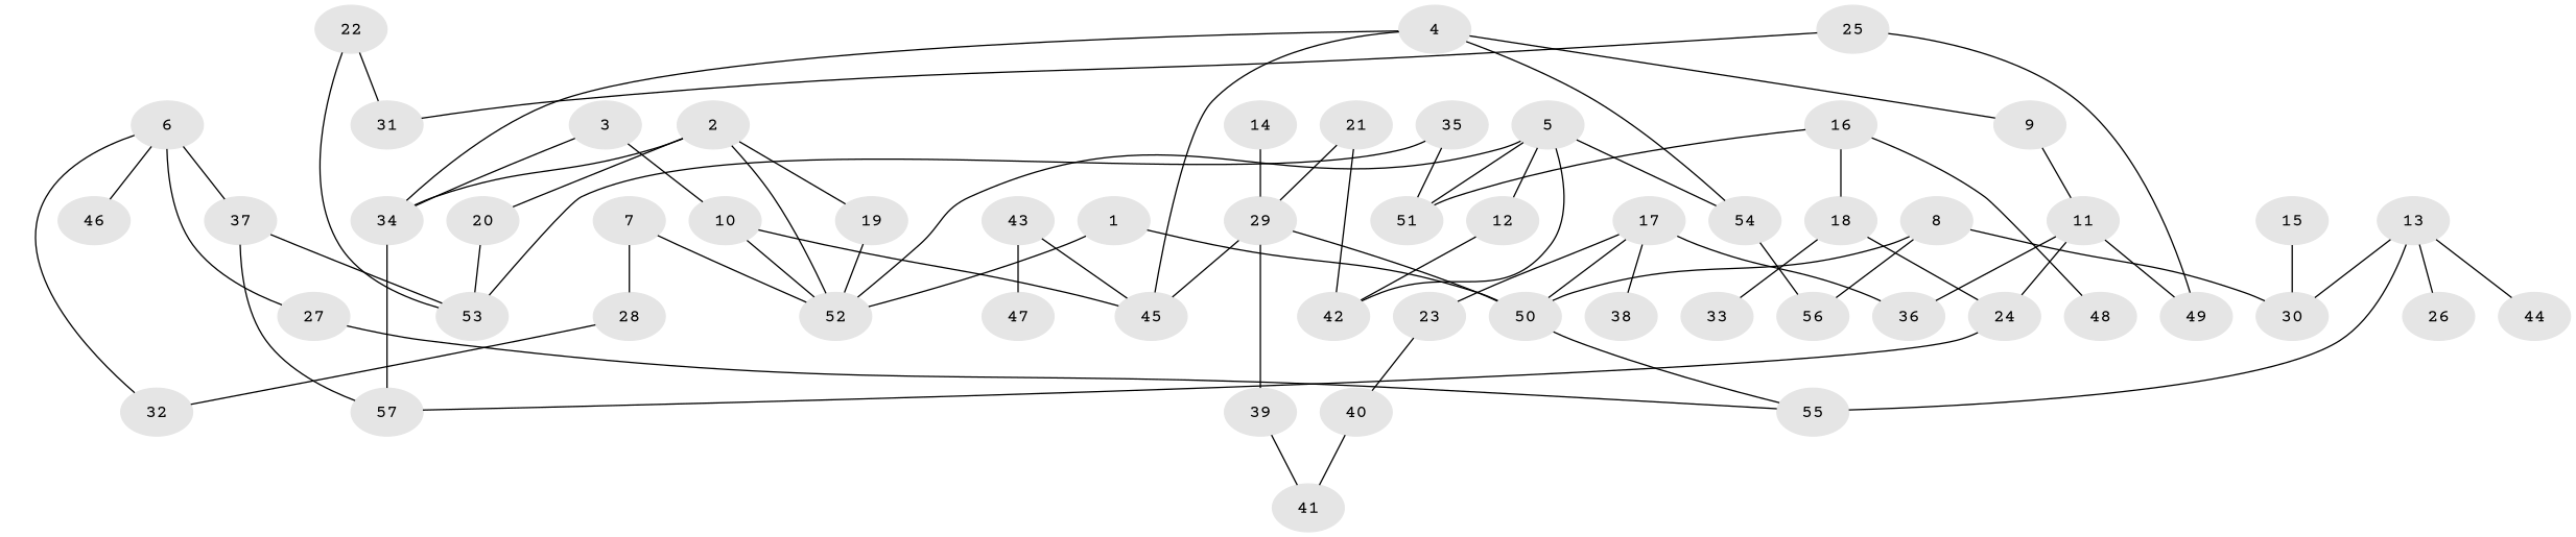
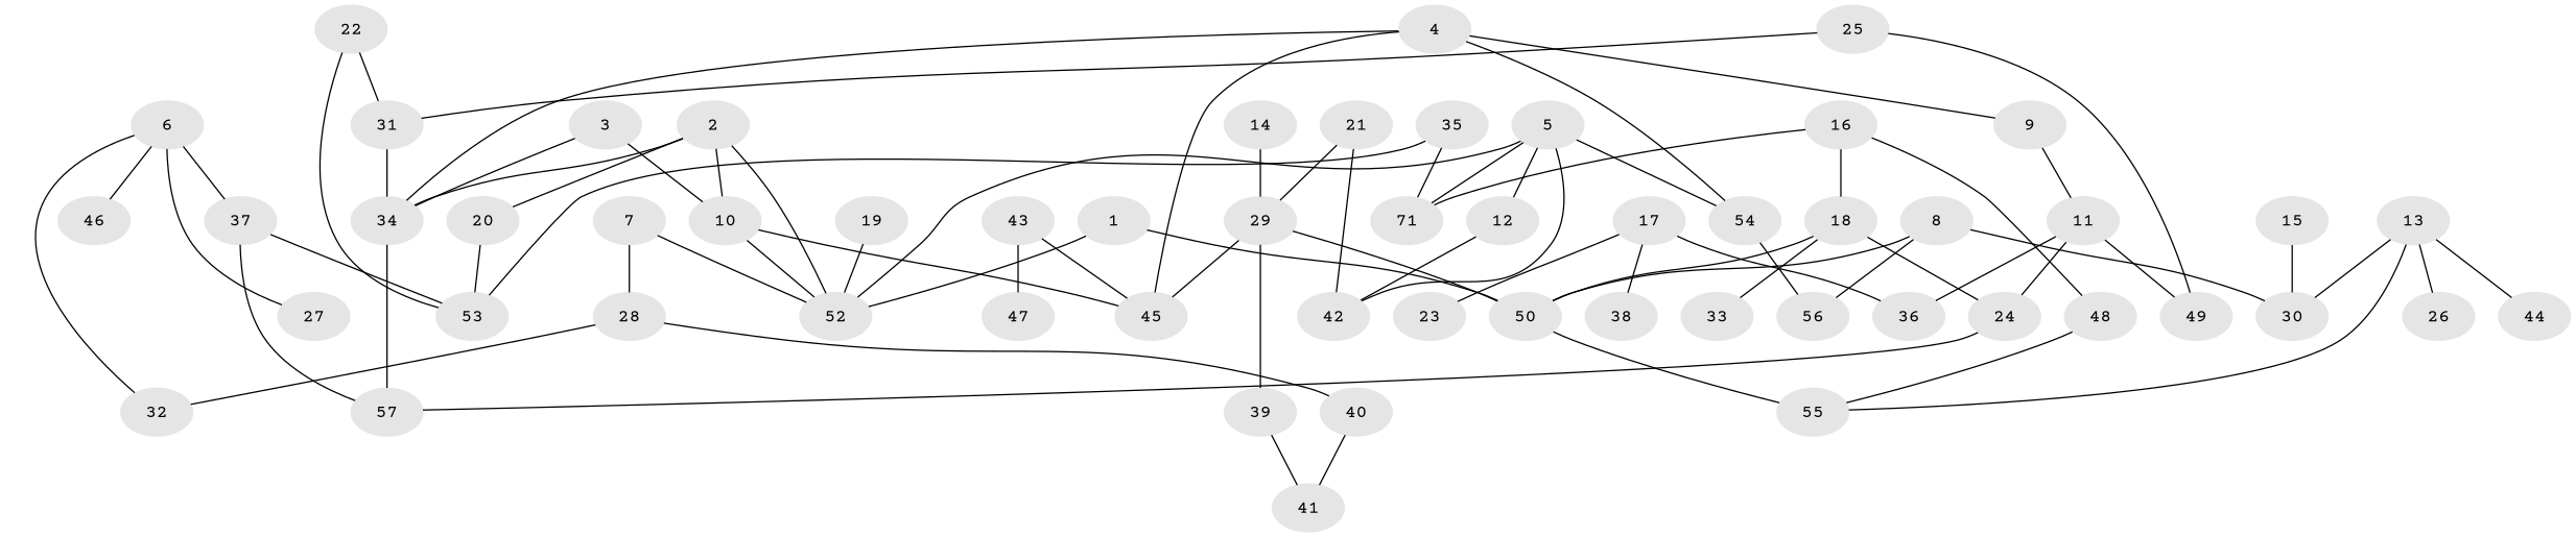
  graph {
    fontname="Courier Prime"
    node [color=gray90 fontname="Courier Prime" style=filled]
    edge [fontname="Courier Prime" weight=1.0]
    1
    50
    52
    37
    53
    57
    55
    2
    10
    20
    34
    45
    3
    4
    9
    54
    11
    56
    5
    12
    42
-   51
+   51 [label=71]
    6
    27
    32
    46
    7
    28
    40
    8
    30
    24
    36
    49
    13
    26
    44
    14
    29
    39
    15
    16
    18
    48
    33
    17
    23
    38
    19
    21
    22
    31
    25
    41
    35
    43
    47
    1 -- 50
    1 -- 52
    50 -- 55
    37 -- 53
    37 -- 57
    2 -- 52
-   2 -- 19
+   2 -- 10
    2 -- 20
    2 -- 34 [weight=2.0]
    10 -- 52
    10 -- 45
    20 -- 53
    34 -- 57
    3 -- 10
    3 -- 34
    4 -- 34
    4 -- 45
    4 -- 9
    4 -- 54
    9 -- 11
    54 -- 56
    11 -- 24
    11 -- 36
    11 -- 49
    5 -- 52
    5 -- 54
    5 -- 12
    5 -- 42
    5 -- 51
    12 -- 42
    6 -- 37 [weight=2.0]
    6 -- 27
    6 -- 32
    6 -- 46
-   27 -- 55
+   48 -- 55
    7 -- 52
    7 -- 28
    28 -- 32
-   23 -- 40
+   28 -- 40
    40 -- 41
    8 -- 50
    8 -- 56
    8 -- 30
    24 -- 57
    13 -- 55
    13 -- 30
    13 -- 26
    13 -- 44
    14 -- 29
    29 -- 50
    29 -- 45
    29 -- 39
    39 -- 41
    15 -- 30
    16 -- 51
    16 -- 18
    16 -- 48
    18 -- 24
    18 -- 33 [weight=2.0]
-   17 -- 50
+   18 -- 50
    17 -- 36
    17 -- 23
    17 -- 38
    19 -- 52
    21 -- 42
    21 -- 29
    22 -- 53
    22 -- 31
+   31 -- 34
    25 -- 49
    25 -- 31
    35 -- 53
    35 -- 51
    43 -- 45
    43 -- 47
  }
